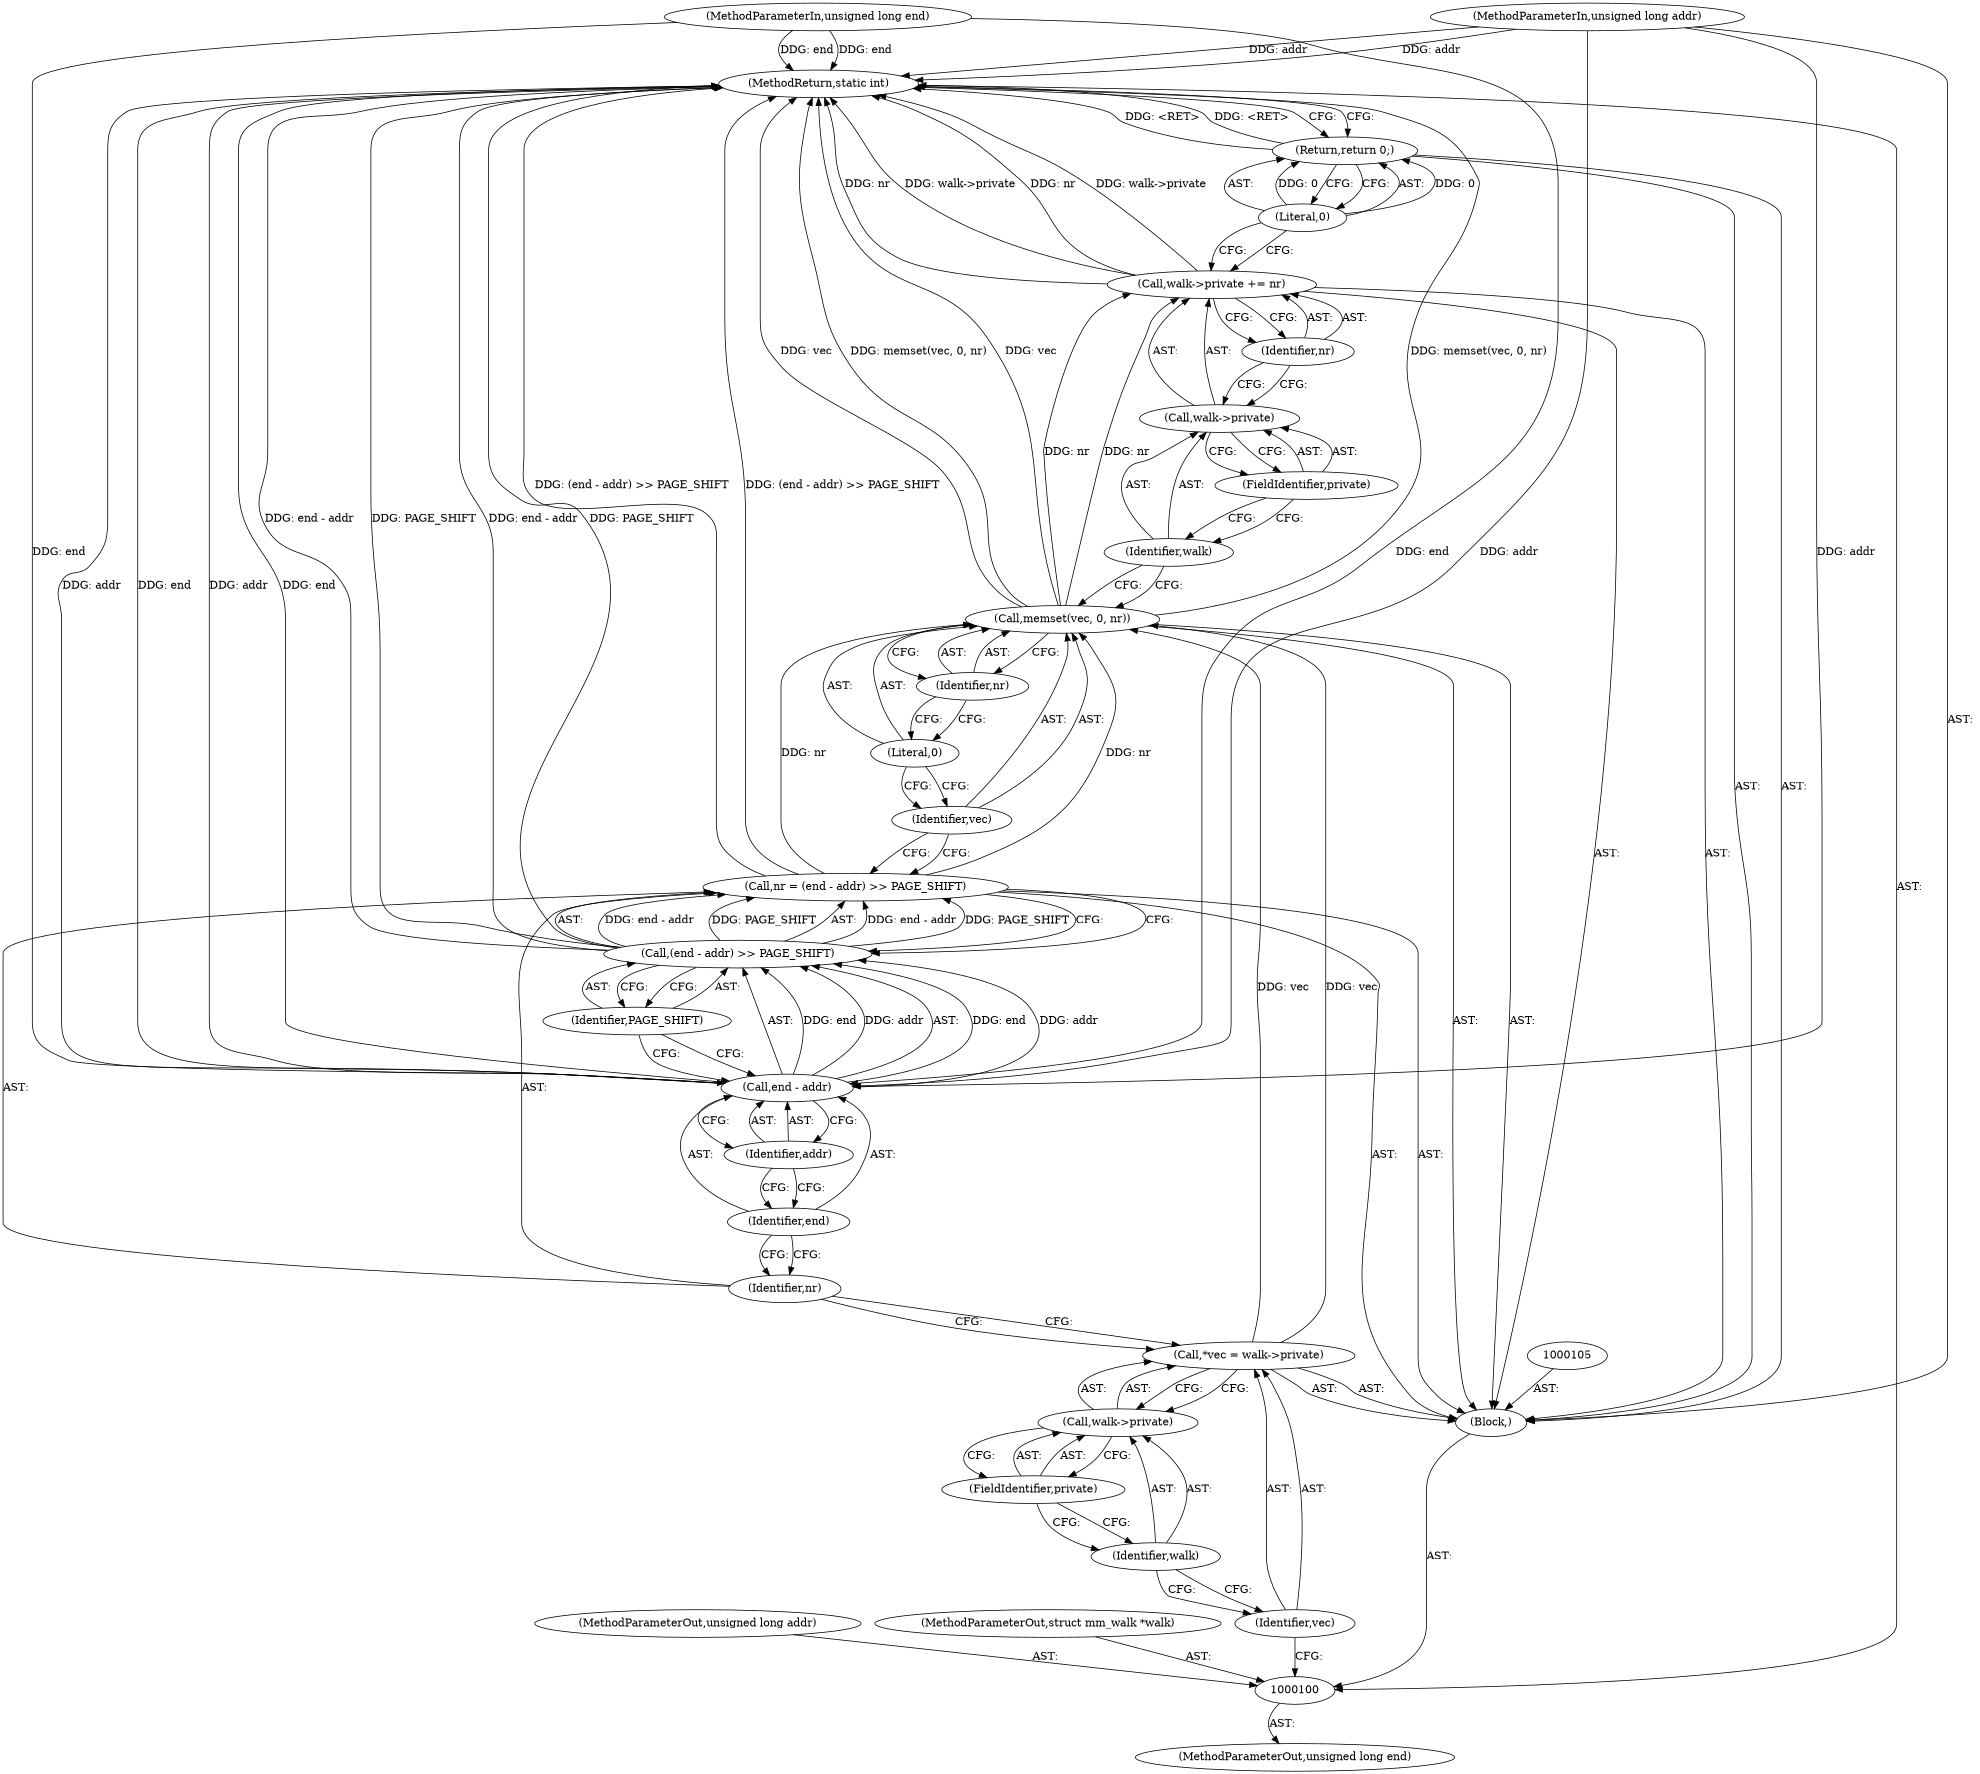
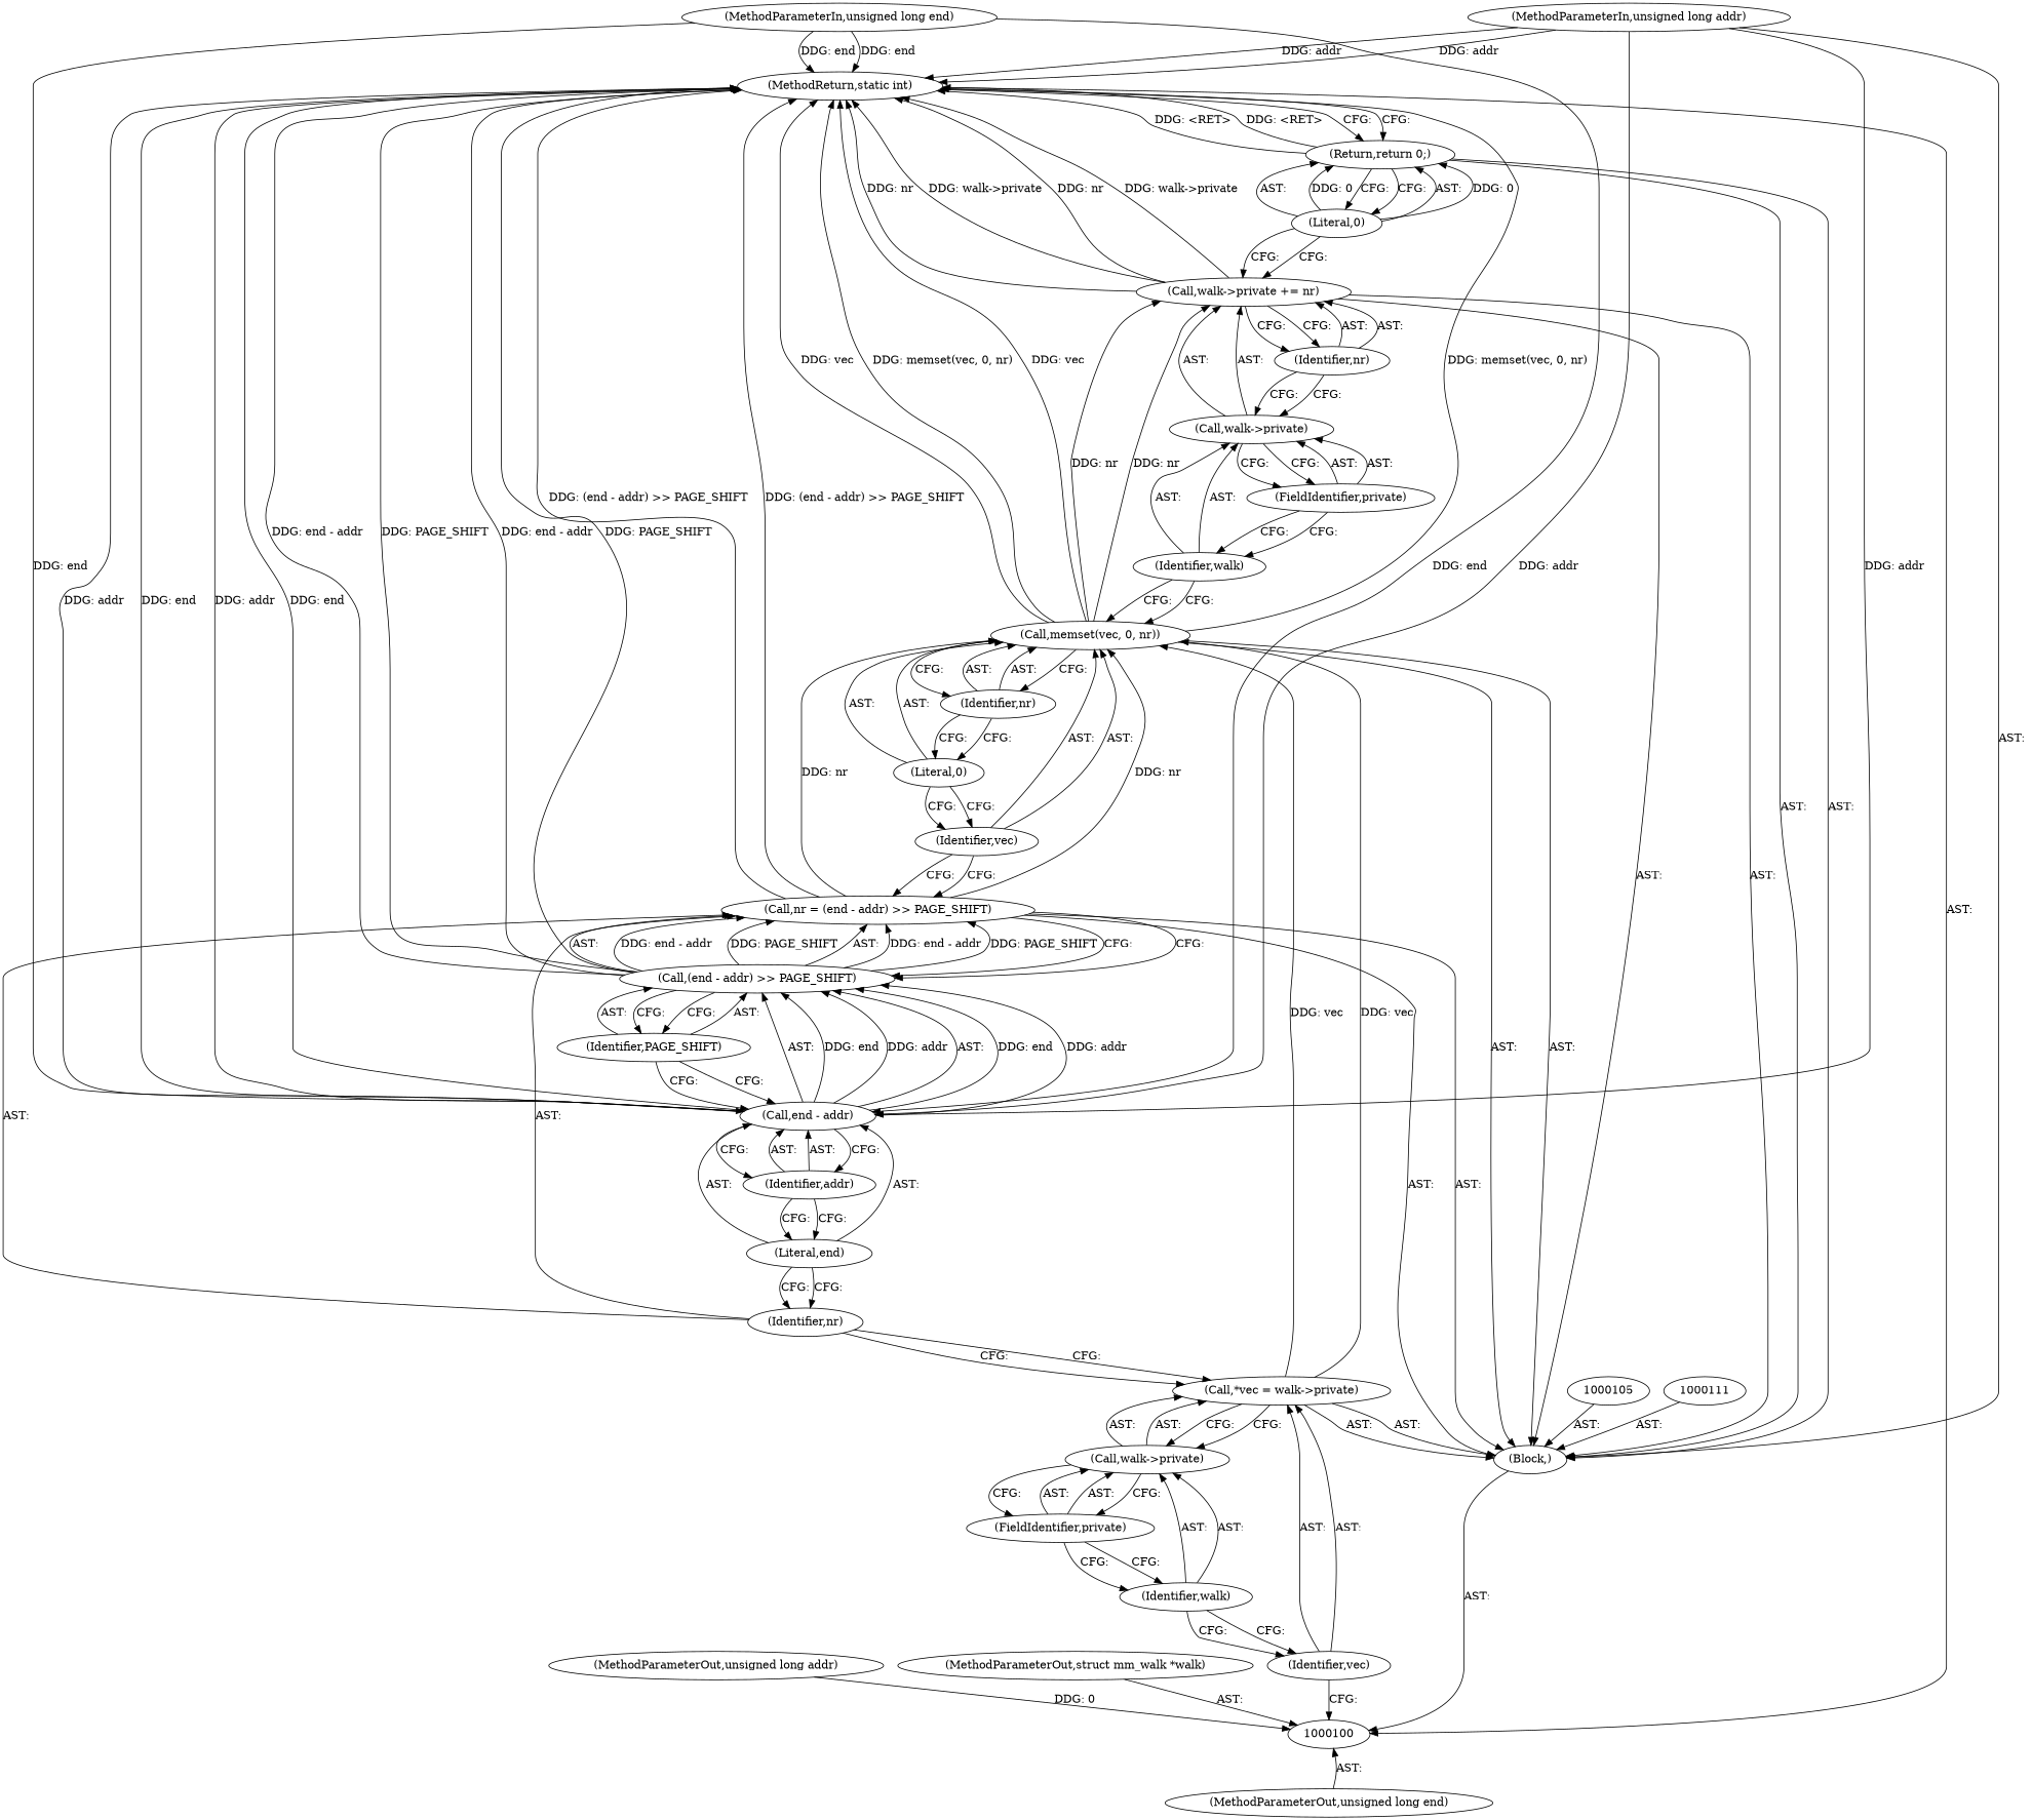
  digraph {
    n1 [label="(MethodReturn,static int)"]
    n2 [label="(Return,return 0;)"]
    1000100
    n4 [label="(Block,)"]
    n5 [label="(Literal,0)"]
    n6 [label="(MethodParameterIn,unsigned long addr)"]
    n7 [label="(Call,end - addr)"]
    n8 [label="(Call,(end - addr) >> PAGE_SHIFT)"]
    n9 [label="(Identifier,addr)"]
    n10 [label="(MethodParameterOut,unsigned long addr)"]
    n11 [label="(MethodParameterIn,unsigned long end)"]
    n12 [label="(MethodParameterOut,unsigned long end)"]
    n13 [label="(MethodParameterOut,struct mm_walk *walk)"]
    n14 [label="(Call,*vec = walk->private)"]
    n15 [label="(Call,walk->private)"]
    n16 [label="(Call,memset(vec, 0, nr))"]
    n17 [label="(FieldIdentifier,private)"]
    n18 [label="(Identifier,nr)"]
    n19 [label="(Call,walk->private += nr)"]
    n20 [label="(Identifier,vec)"]
    n21 [label="(Identifier,walk)"]
    n22 [label="(Call,nr = (end - addr) >> PAGE_SHIFT)"]
    n23 [label="(Identifier,PAGE_SHIFT)"]
    n24 [label="(Identifier,nr)"]
-   n25 [label="(Identifier,end)"]
+   n25 [label="(Literal,end)"]
    n26 [label="(Literal,0)"]
    n27 [label="(Identifier,nr)"]
    n28 [label="(Identifier,vec)"]
    n29 [label="(Call,walk->private)"]
    n30 [label="(FieldIdentifier,private)"]
    n31 [label="(Identifier,walk)"]
    1000105
+   1000111
    n1 -> n2 [label="CFG: "]
    n1 -> n2 [label="CFG: "]
    n1 -> 1000100 [label="AST: "]
    n2 -> n1 [label="DDG: <RET>"]
    n2 -> n1 [label="DDG: <RET>"]
    n2 -> n4 [label="AST: "]
    n2 -> n4 [label="AST: "]
    n2 -> n5 [label="CFG: "]
    n2 -> n5 [label="CFG: "]
    n4 -> 1000100 [label="AST: "]
    n5 -> n2 [label="AST: "]
    n5 -> n2 [label="DDG: 0"]
    n5 -> n2 [label="AST: "]
    n5 -> n2 [label="DDG: 0"]
    n5 -> n19 [label="CFG: "]
    n5 -> n19 [label="CFG: "]
    n6 -> n1 [label="DDG: addr"]
    n6 -> n1 [label="DDG: addr"]
    n6 -> n4 [label="AST: "]
    n6 -> n7 [label="DDG: addr"]
    n6 -> n7 [label="DDG: addr"]
    n7 -> n1 [label="DDG: addr"]
    n7 -> n1 [label="DDG: end"]
    n7 -> n1 [label="DDG: addr"]
    n7 -> n1 [label="DDG: end"]
    n7 -> n8 [label="AST: "]
    n7 -> n8 [label="DDG: end"]
    n7 -> n8 [label="DDG: addr"]
    n7 -> n8 [label="AST: "]
    n7 -> n8 [label="DDG: end"]
    n7 -> n8 [label="DDG: addr"]
    n7 -> n9 [label="CFG: "]
    n7 -> n9 [label="CFG: "]
    n8 -> n1 [label="DDG: end - addr"]
    n8 -> n1 [label="DDG: PAGE_SHIFT"]
    n8 -> n1 [label="DDG: end - addr"]
    n8 -> n1 [label="DDG: PAGE_SHIFT"]
    n8 -> n22 [label="AST: "]
    n8 -> n22 [label="DDG: end - addr"]
    n8 -> n22 [label="DDG: PAGE_SHIFT"]
    n8 -> n22 [label="AST: "]
    n8 -> n22 [label="DDG: end - addr"]
    n8 -> n22 [label="DDG: PAGE_SHIFT"]
    n8 -> n23 [label="CFG: "]
    n8 -> n23 [label="CFG: "]
    n9 -> n7 [label="AST: "]
    n9 -> n7 [label="AST: "]
    n9 -> n25 [label="CFG: "]
    n9 -> n25 [label="CFG: "]
-   n10 -> 1000100 [label="AST: "]
+   n10 -> 1000100 [label="DDG: 0"]
    n11 -> n1 [label="DDG: end"]
    n11 -> n1 [label="DDG: end"]
    n11 -> n7 [label="DDG: end"]
    n11 -> n7 [label="DDG: end"]
-   1000100 -> n12 [label="AST: "]
+   n12 -> 1000100 [label="AST: "]
    n13 -> 1000100 [label="AST: "]
    n14 -> n4 [label="AST: "]
    n14 -> n4 [label="AST: "]
    n14 -> n15 [label="CFG: "]
    n14 -> n15 [label="CFG: "]
    n14 -> n16 [label="DDG: vec"]
    n14 -> n16 [label="DDG: vec"]
    n15 -> n14 [label="AST: "]
    n15 -> n14 [label="AST: "]
    n15 -> n17 [label="CFG: "]
    n15 -> n17 [label="CFG: "]
    n16 -> n1 [label="DDG: memset(vec, 0, nr)"]
    n16 -> n1 [label="DDG: vec"]
    n16 -> n1 [label="DDG: memset(vec, 0, nr)"]
    n16 -> n1 [label="DDG: vec"]
    n16 -> n4 [label="AST: "]
    n16 -> n4 [label="AST: "]
    n16 -> n18 [label="CFG: "]
    n16 -> n18 [label="CFG: "]
    n16 -> n19 [label="DDG: nr"]
    n16 -> n19 [label="DDG: nr"]
    n17 -> n15 [label="AST: "]
    n17 -> n15 [label="AST: "]
    n17 -> n21 [label="CFG: "]
    n17 -> n21 [label="CFG: "]
    n18 -> n16 [label="AST: "]
    n18 -> n16 [label="AST: "]
    n18 -> n26 [label="CFG: "]
    n18 -> n26 [label="CFG: "]
    n19 -> n1 [label="DDG: nr"]
    n19 -> n1 [label="DDG: walk->private"]
    n19 -> n1 [label="DDG: nr"]
    n19 -> n1 [label="DDG: walk->private"]
    n19 -> n4 [label="AST: "]
    n19 -> n4 [label="AST: "]
    n19 -> n27 [label="CFG: "]
    n19 -> n27 [label="CFG: "]
    n20 -> 1000100 [label="CFG: "]
    n20 -> n14 [label="AST: "]
    n20 -> n14 [label="AST: "]
    n21 -> n15 [label="AST: "]
    n21 -> n15 [label="AST: "]
    n21 -> n20 [label="CFG: "]
    n21 -> n20 [label="CFG: "]
    n22 -> n1 [label="DDG: (end - addr) >> PAGE_SHIFT"]
    n22 -> n1 [label="DDG: (end - addr) >> PAGE_SHIFT"]
    n22 -> n4 [label="AST: "]
    n22 -> n4 [label="AST: "]
    n22 -> n8 [label="CFG: "]
    n22 -> n8 [label="CFG: "]
    n22 -> n16 [label="DDG: nr"]
    n22 -> n16 [label="DDG: nr"]
    n23 -> n7 [label="CFG: "]
    n23 -> n7 [label="CFG: "]
    n23 -> n8 [label="AST: "]
    n23 -> n8 [label="AST: "]
    n24 -> n14 [label="CFG: "]
    n24 -> n14 [label="CFG: "]
    n24 -> n22 [label="AST: "]
    n24 -> n22 [label="AST: "]
    n25 -> n7 [label="AST: "]
    n25 -> n7 [label="AST: "]
    n25 -> n24 [label="CFG: "]
    n25 -> n24 [label="CFG: "]
    n26 -> n16 [label="AST: "]
    n26 -> n16 [label="AST: "]
    n26 -> n28 [label="CFG: "]
    n26 -> n28 [label="CFG: "]
    n27 -> n19 [label="AST: "]
    n27 -> n19 [label="AST: "]
    n27 -> n29 [label="CFG: "]
    n27 -> n29 [label="CFG: "]
    n28 -> n16 [label="AST: "]
    n28 -> n16 [label="AST: "]
    n28 -> n22 [label="CFG: "]
    n28 -> n22 [label="CFG: "]
    n29 -> n19 [label="AST: "]
    n29 -> n19 [label="AST: "]
    n29 -> n30 [label="CFG: "]
    n29 -> n30 [label="CFG: "]
    n30 -> n29 [label="AST: "]
    n30 -> n29 [label="AST: "]
    n30 -> n31 [label="CFG: "]
    n30 -> n31 [label="CFG: "]
    n31 -> n16 [label="CFG: "]
    n31 -> n16 [label="CFG: "]
    n31 -> n29 [label="AST: "]
    n31 -> n29 [label="AST: "]
    1000105 -> n4 [label="AST: "]
+   1000111 -> n4 [label="AST: "]
  }
